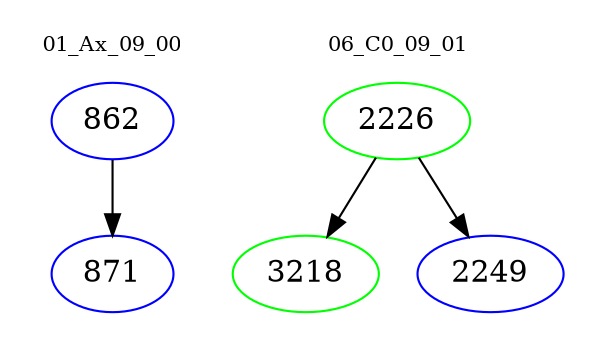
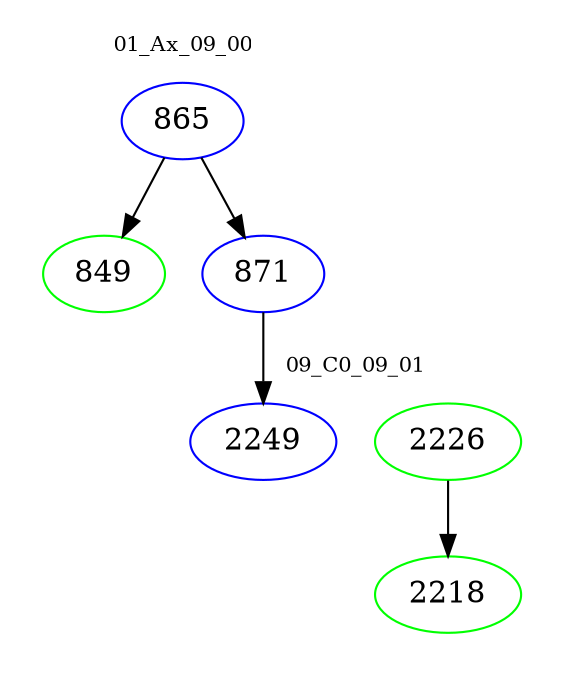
  digraph {
    node [color=blue]
    edge [color=black]
-   n1 [label=862]
+   n1 [label=865]
+   n2 [color=green label=849]
    n3 [label=871]
    n4 [color=green label=2226]
-   n5 [color=green label=3218]
+   n5 [color=green label=2218]
    n6 [label=2249]
    subgraph cluster_1 {
      color=white
      fontsize=10
      label="01_Ax_09_00"
      n1
+     n2
      n3
    }
    subgraph cluster_2 {
      color=white
      fontsize=10
-     label="06_C0_09_01"
+     label="09_C0_09_01"
      n4
      n5
      n6
    }
+   n1 -> n2
    n1 -> n3
    n4 -> n5
-   n4 -> n6
+   n3 -> n6
  }
